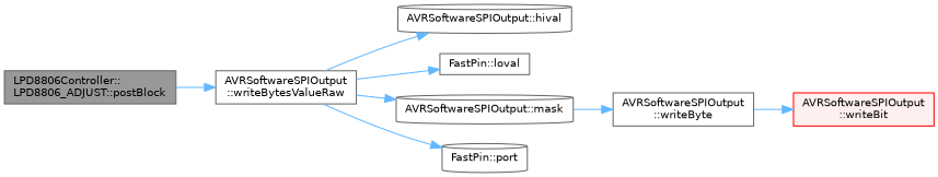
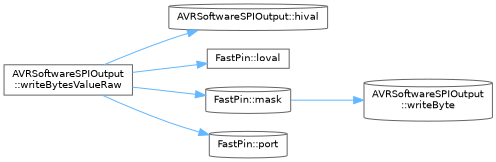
  digraph {
    rankdir=LR
    node [color=grey40 fillcolor=white fontname=Helvetica fontsize=10 shape=box style=filled]
    edge [color=steelblue1 fontname=Helvetica fontsize=10 labelfontname=Helvetica labelfontsize=10 style=solid]
-   n1 [color=gray40 fillcolor=grey60 fontcolor=black height=0.2 label="LPD8806Controller::\lLPD8806_ADJUST::postBlock" width=0.4]
    n2 [height=0.2 label="AVRSoftwareSPIOutput\l::writeBytesValueRaw" width=0.4]
    n3 [height=0.2 label="AVRSoftwareSPIOutput::hival" shape=cylinder width=0.4]
    n4 [height=0.2 label="FastPin::loval" width=0.4]
-   n5 [height=0.2 label="AVRSoftwareSPIOutput::mask" shape=cylinder width=0.4]
+   n5 [height=0.2 label="FastPin::mask" shape=cylinder width=0.4]
    n6 [height=0.2 label="FastPin::port" shape=cylinder width=0.4]
-   n7 [height=0.2 label="AVRSoftwareSPIOutput\l::writeByte" width=0.4]
-   n8 [color=red fillcolor="#FFF0F0" height=0.2 label="AVRSoftwareSPIOutput\l::writeBit" width=0.4]
-   n1 -> n2
+   n7 [height=0.2 label="AVRSoftwareSPIOutput\l::writeByte" shape=cylinder width=0.4]
    n2 -> n3
    n2 -> n4
    n2 -> n5
    n2 -> n6
    n5 -> n7
-   n7 -> n8
  }
